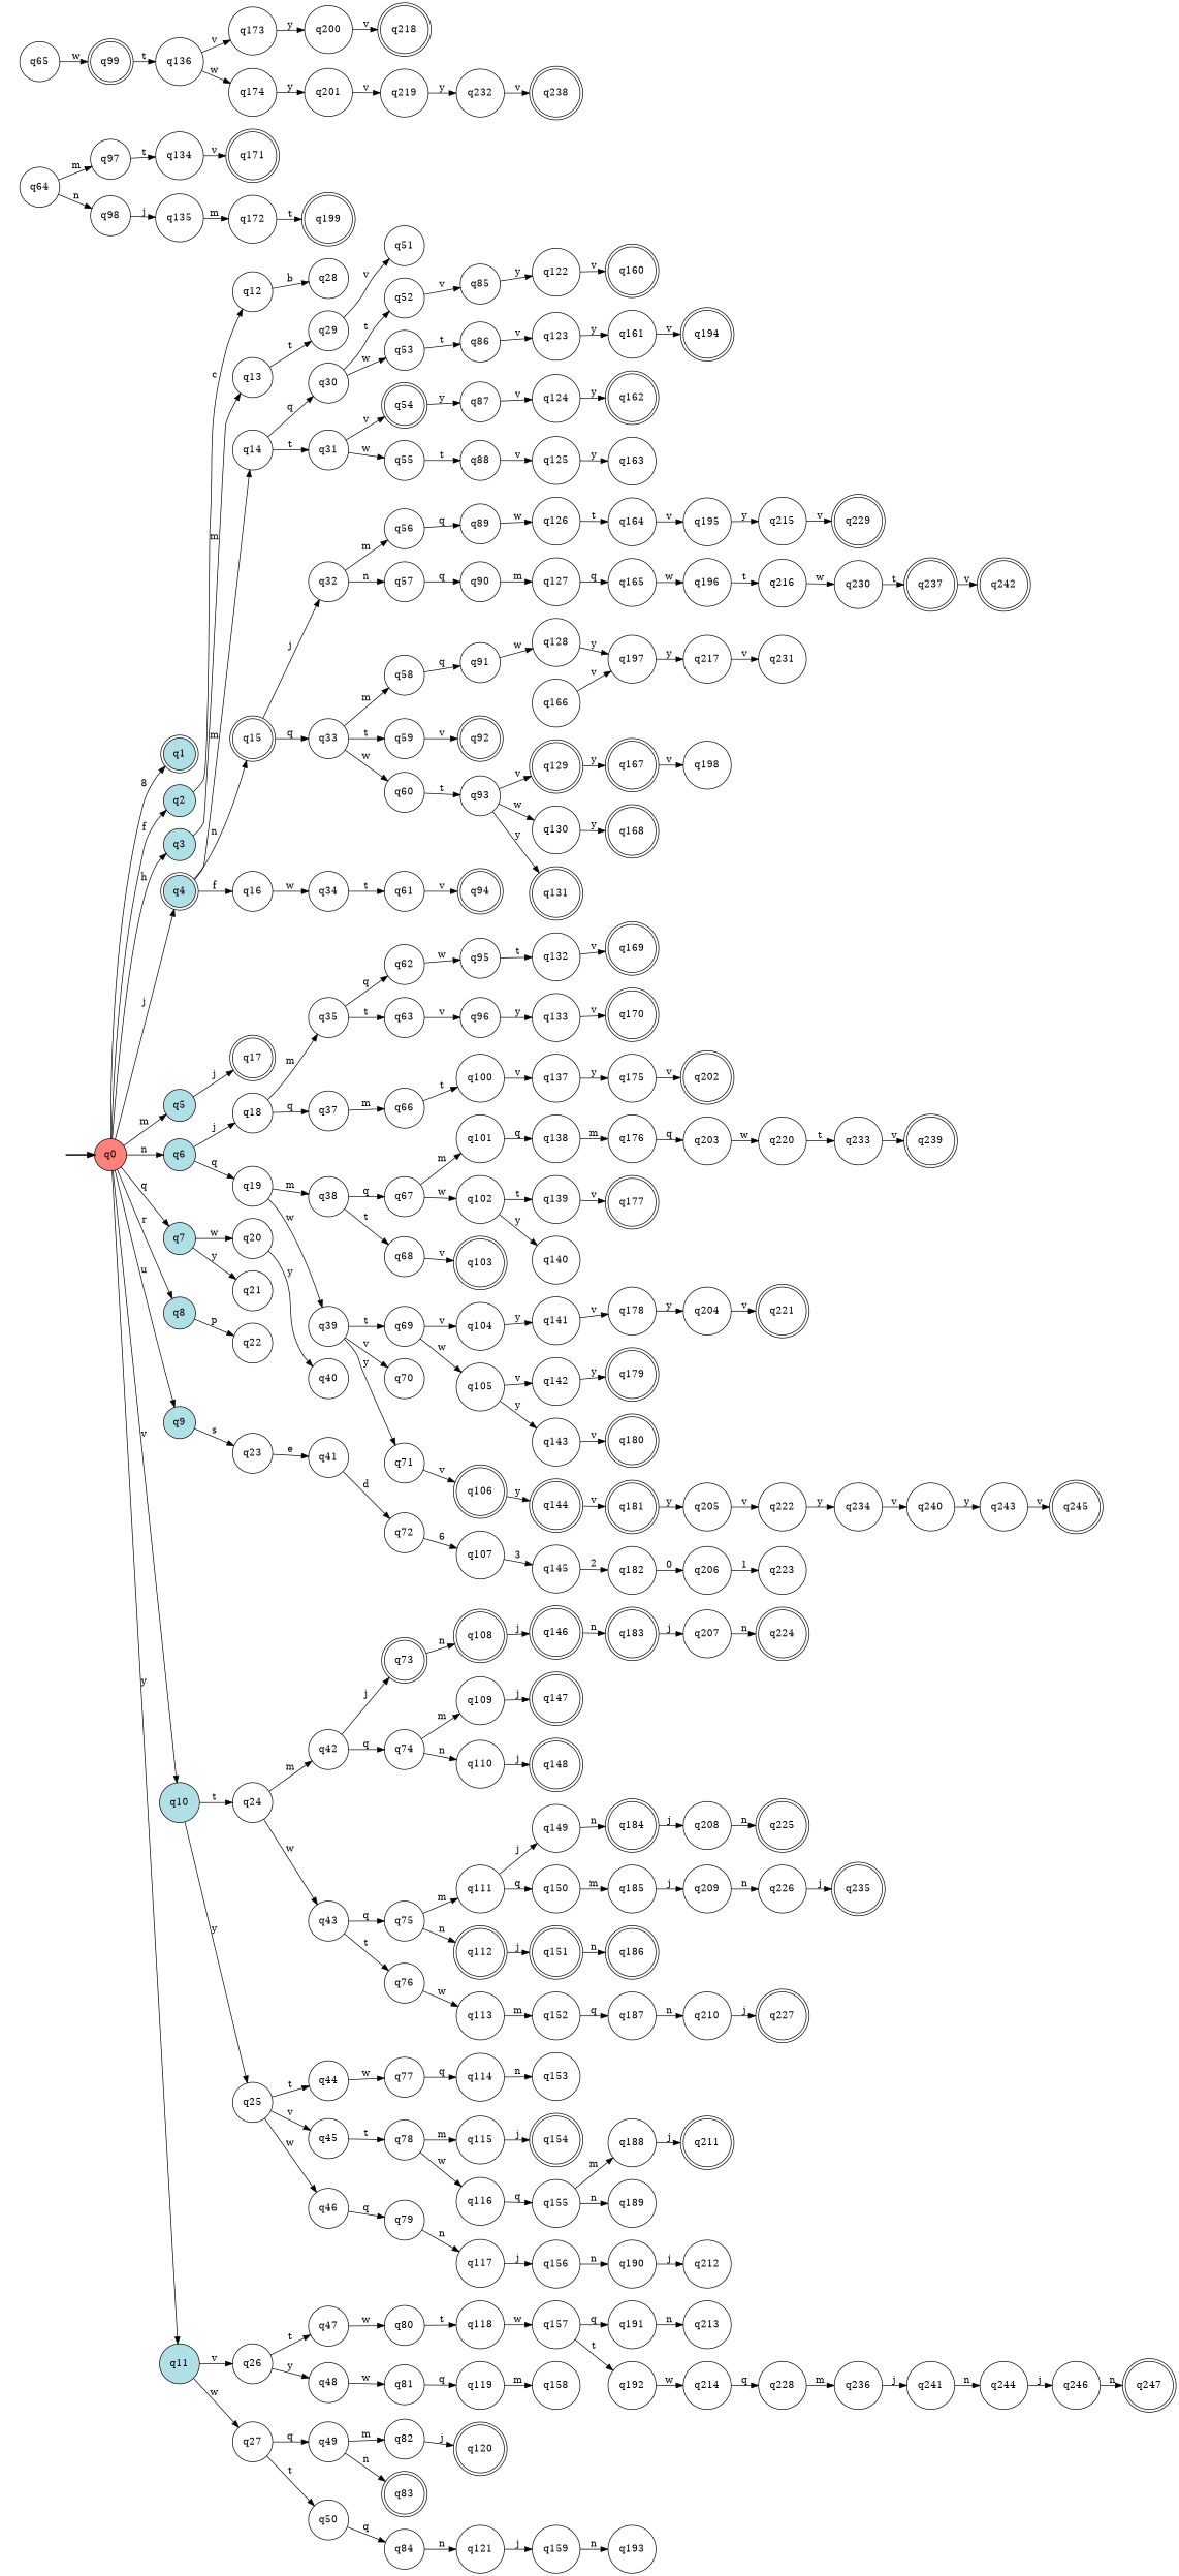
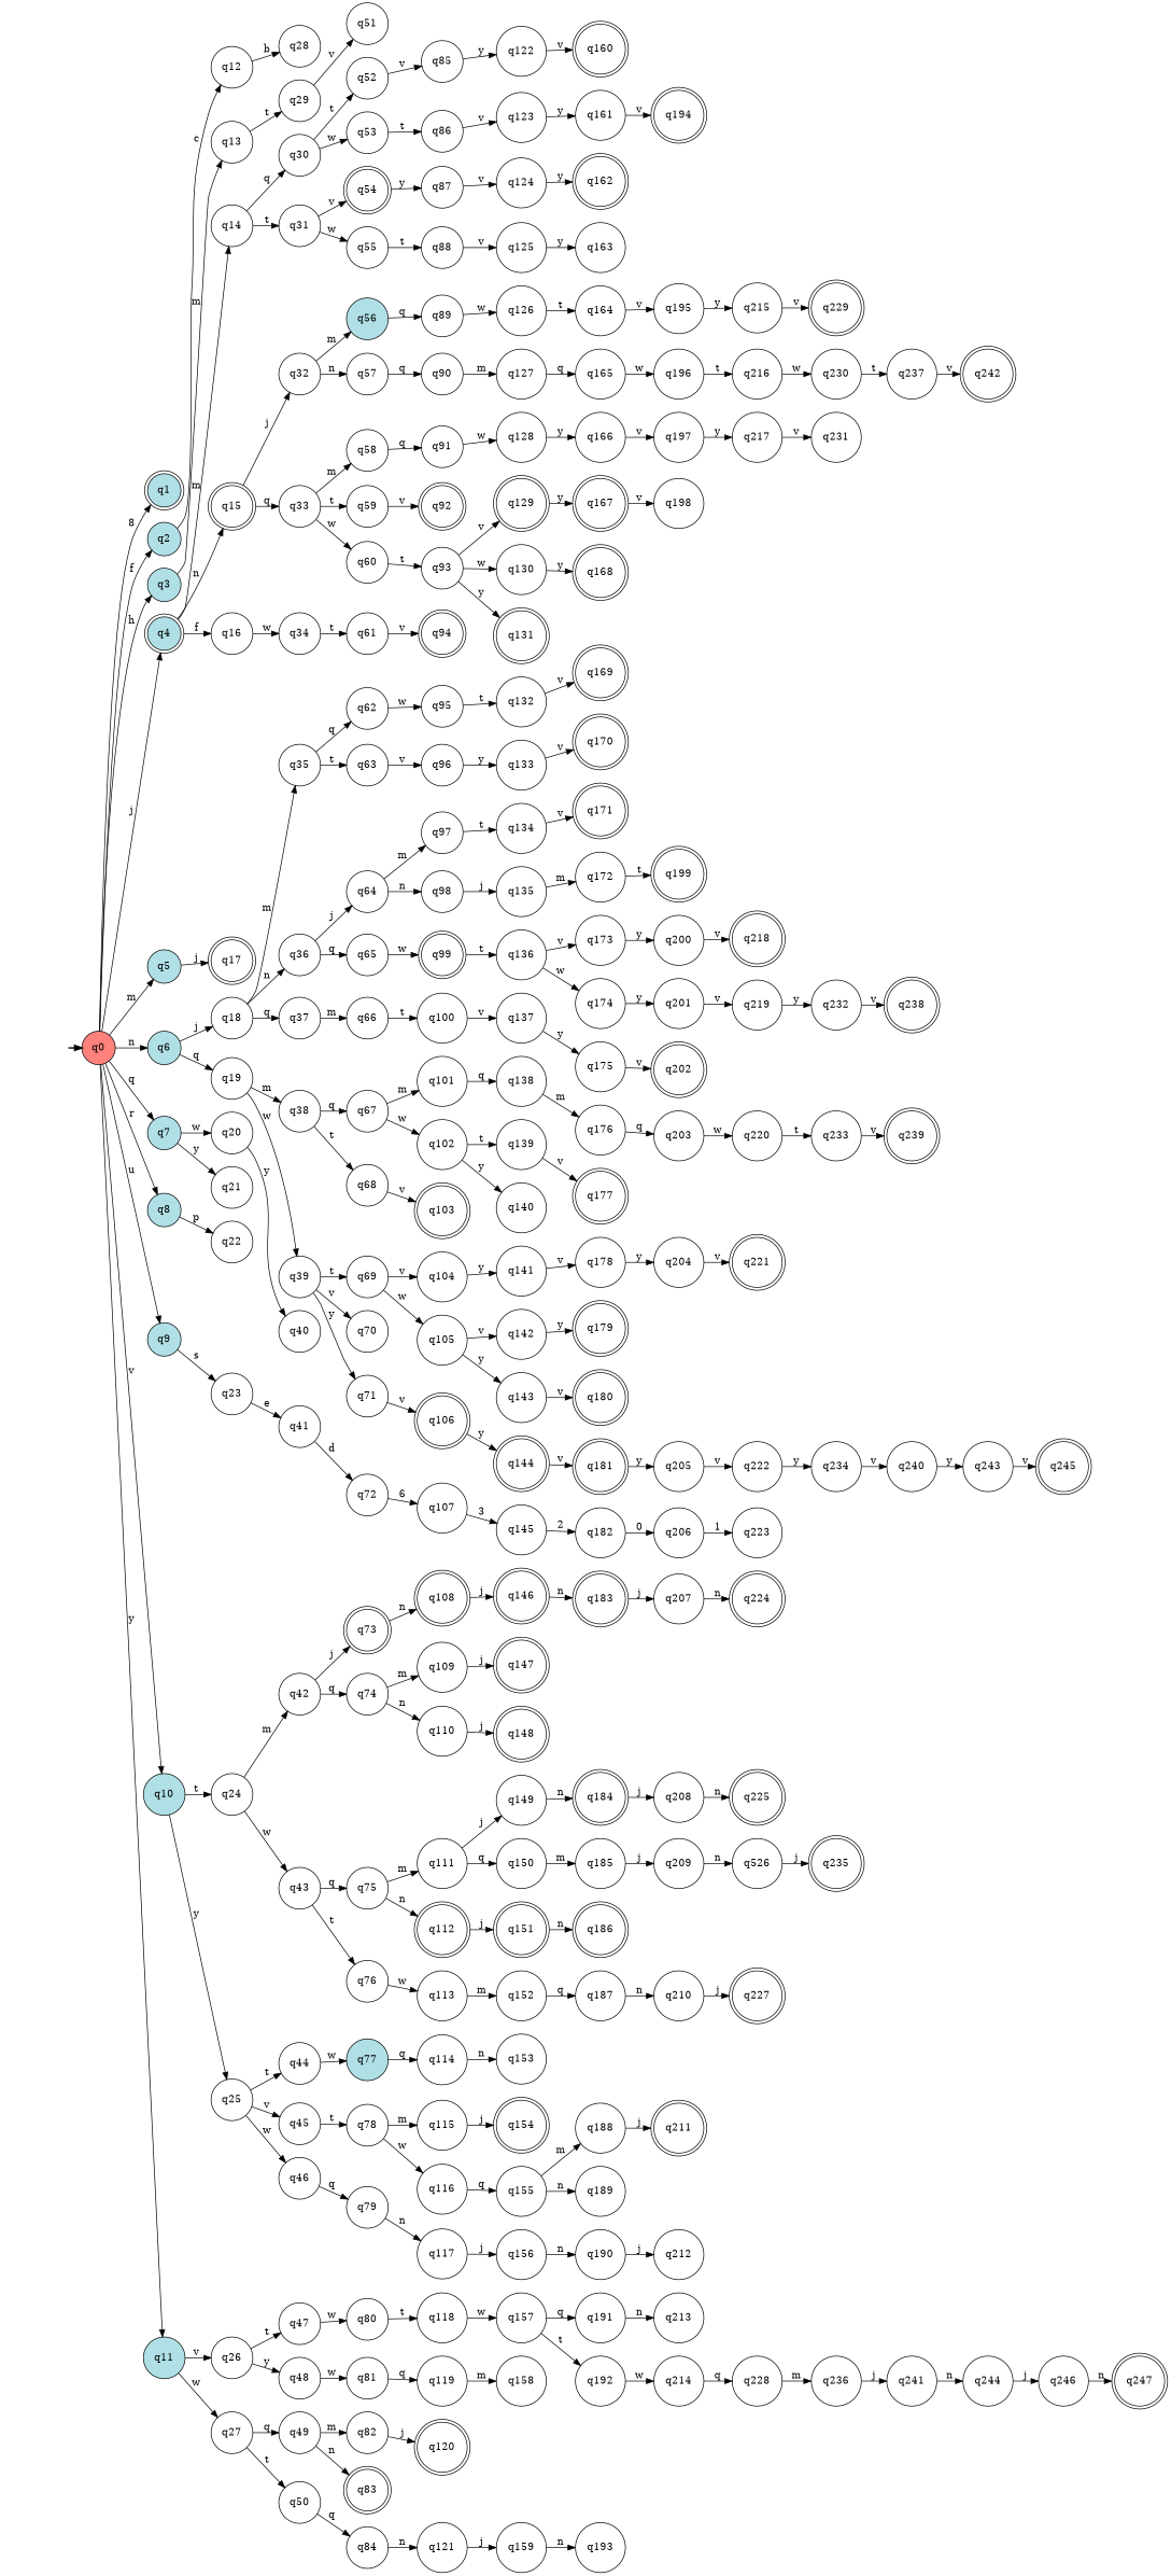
  digraph {
    rankdir=LR
    node [shape=circle style=filled color=black fillcolor=white]
    __start0 [height=0 shape=none style=invis width=0 color="" fillcolor=""]
    n2 [fillcolor="#ff817b" label=q0]
    n3 [fillcolor=powderblue label=q1 shape=doublecircle style="rounded,filled"]
    n4 [fillcolor=powderblue label=q2]
    n5 [fillcolor=powderblue label=q3]
    n6 [fillcolor=powderblue label=q4 shape=doublecircle style="rounded,filled"]
    n7 [fillcolor=powderblue label=q5]
    n8 [fillcolor=powderblue label=q6]
    n9 [fillcolor=powderblue label=q7]
    n10 [fillcolor=powderblue label=q8]
    n11 [fillcolor=powderblue label=q9]
    n12 [fillcolor=powderblue label=q10]
    n13 [fillcolor=powderblue label=q11]
    n14 [label=q12]
    n15 [label=q13]
    n16 [label=q14]
    n17 [label=q15 shape=doublecircle style="rounded,filled"]
    n18 [label=q16]
    n19 [label=q17 shape=doublecircle style="rounded,filled"]
    n20 [label=q18]
    n21 [label=q19]
    n22 [label=q20]
    n23 [label=q21]
    n24 [label=q22]
    n25 [label=q23]
    n26 [label=q24]
    n27 [label=q25]
    n28 [label=q26]
    n29 [label=q27]
    n30 [label=q28]
    n31 [label=q29]
    n32 [label=q30]
    n33 [label=q31]
    n34 [label=q32]
    n35 [label=q33]
    n36 [label=q34]
    n37 [label=q35]
+   n38 [label=q36]
    n39 [label=q37]
    n40 [label=q38]
    n41 [label=q39]
    n42 [label=q40]
    n43 [label=q41]
    n44 [label=q42]
    n45 [label=q43]
    n46 [label=q44]
    n47 [label=q45]
    n48 [label=q46]
    n49 [label=q47]
    n50 [label=q48]
    n51 [label=q49]
    n52 [label=q50]
    n53 [label=q51]
    n54 [label=q52]
    n55 [label=q53]
    n56 [label=q54 shape=doublecircle style="rounded,filled"]
    n57 [label=q55]
-   n58 [label=q56]
+   n58 [fillcolor=powderblue label=q56]
    n59 [label=q57]
    n60 [label=q58]
    n61 [label=q59]
    n62 [label=q60]
    n63 [label=q61]
    n64 [label=q62]
    n65 [label=q63]
    n66 [label=q64]
    n67 [label=q65]
    n68 [label=q66]
    n69 [label=q67]
    n70 [label=q68]
    n71 [label=q69]
    n72 [label=q70]
    n73 [label=q71]
    n74 [label=q72]
    n75 [label=q73 shape=doublecircle style="rounded,filled"]
    n76 [label=q74]
    n77 [label=q75]
    n78 [label=q76]
-   n79 [label=q77]
+   n79 [fillcolor=powderblue label=q77]
    n80 [label=q78]
    n81 [label=q79]
    n82 [label=q80]
    n83 [label=q81]
    n84 [label=q82]
    n85 [label=q83 shape=doublecircle style="rounded,filled"]
    n86 [label=q84]
    n87 [label=q85]
    n88 [label=q86]
    n89 [label=q87]
    n90 [label=q88]
    n91 [label=q89]
    n92 [label=q90]
    n93 [label=q91]
    n94 [label=q92 shape=doublecircle style="rounded,filled"]
    n95 [label=q93]
    n96 [label=q94 shape=doublecircle style="rounded,filled"]
    n97 [label=q95]
    n98 [label=q96]
    n99 [label=q97]
    n100 [label=q98]
    n101 [label=q99 shape=doublecircle style="rounded,filled"]
    n102 [label=q100]
    n103 [label=q101]
    n104 [label=q102]
    n105 [label=q103 shape=doublecircle style="rounded,filled"]
    n106 [label=q104]
    n107 [label=q105]
    n108 [label=q106 shape=doublecircle style="rounded,filled"]
    n109 [label=q107]
    n110 [label=q108 shape=doublecircle style="rounded,filled"]
    n111 [label=q109]
    n112 [label=q110]
    n113 [label=q111]
    n114 [label=q112 shape=doublecircle style="rounded,filled"]
    n115 [label=q113]
    n116 [label=q114]
    n117 [label=q115]
    n118 [label=q116]
    n119 [label=q117]
    n120 [label=q118]
    n121 [label=q119]
    n122 [label=q120 shape=doublecircle style="rounded,filled"]
    n123 [label=q121]
    n124 [label=q122]
    n125 [label=q123]
    n126 [label=q124]
    n127 [label=q125]
    n128 [label=q126]
    n129 [label=q127]
    n130 [label=q128]
    n131 [label=q129 shape=doublecircle style="rounded,filled"]
    n132 [label=q130]
    n133 [label=q131 shape=doublecircle style="rounded,filled"]
    n134 [label=q132]
    n135 [label=q133]
    n136 [label=q134]
    n137 [label=q135]
    n138 [label=q136]
    n139 [label=q137]
    n140 [label=q138]
    n141 [label=q139]
    n142 [label=q140]
    n143 [label=q141]
    n144 [label=q142]
    n145 [label=q143]
    n146 [label=q144 shape=doublecircle style="rounded,filled"]
    n147 [label=q145]
    n148 [label=q146 shape=doublecircle style="rounded,filled"]
    n149 [label=q147 shape=doublecircle style="rounded,filled"]
    n150 [label=q148 shape=doublecircle style="rounded,filled"]
    n151 [label=q149]
    n152 [label=q150]
    n153 [label=q151 shape=doublecircle style="rounded,filled"]
    n154 [label=q152]
    n155 [label=q153]
    n156 [label=q154 shape=doublecircle style="rounded,filled"]
    n157 [label=q155]
    n158 [label=q156]
    n159 [label=q157]
    n160 [label=q158]
    n161 [label=q159]
    n162 [label=q160 shape=doublecircle style="rounded,filled"]
    n163 [label=q161]
    n164 [label=q162 shape=doublecircle style="rounded,filled"]
    n165 [label=q163]
    n166 [label=q164]
    n167 [label=q165]
    n168 [label=q166]
    n169 [label=q167 shape=doublecircle style="rounded,filled"]
    n170 [label=q168 shape=doublecircle style="rounded,filled"]
    n171 [label=q169 shape=doublecircle style="rounded,filled"]
    n172 [label=q170 shape=doublecircle style="rounded,filled"]
    n173 [label=q171 shape=doublecircle style="rounded,filled"]
    n174 [label=q172]
    n175 [label=q173]
    n176 [label=q174]
    n177 [label=q175]
    n178 [label=q176]
    n179 [label=q177 shape=doublecircle style="rounded,filled"]
    n180 [label=q178]
    n181 [label=q179 shape=doublecircle style="rounded,filled"]
    n182 [label=q180 shape=doublecircle style="rounded,filled"]
    n183 [label=q181 shape=doublecircle style="rounded,filled"]
    n184 [label=q182]
    n185 [label=q183 shape=doublecircle style="rounded,filled"]
    n186 [label=q184 shape=doublecircle style="rounded,filled"]
    n187 [label=q185]
    n188 [label=q186 shape=doublecircle style="rounded,filled"]
    n189 [label=q187]
    n190 [label=q188]
    n191 [label=q189]
    n192 [label=q190]
    n193 [label=q191]
    n194 [label=q192]
    n195 [label=q193]
    n196 [label=q194 shape=doublecircle style="rounded,filled"]
    n197 [label=q195]
    n198 [label=q196]
    n199 [label=q197]
    n200 [label=q198]
    n201 [label=q199 shape=doublecircle style="rounded,filled"]
    n202 [label=q200]
    n203 [label=q201]
    n204 [label=q202 shape=doublecircle style="rounded,filled"]
    n205 [label=q203]
    n206 [label=q204]
    n207 [label=q205]
    n208 [label=q206]
    n209 [label=q207]
    n210 [label=q208]
    n211 [label=q209]
    n212 [label=q210]
    n213 [label=q211 shape=doublecircle style="rounded,filled"]
    n214 [label=q212]
    n215 [label=q213]
    n216 [label=q214]
    n217 [label=q215]
    n218 [label=q216]
    n219 [label=q217]
    n220 [label=q218 shape=doublecircle style="rounded,filled"]
    n221 [label=q219]
    n222 [label=q220]
    n223 [label=q221 shape=doublecircle style="rounded,filled"]
    n224 [label=q222]
    n225 [label=q223]
    n226 [label=q224 shape=doublecircle style="rounded,filled"]
    n227 [label=q225 shape=doublecircle style="rounded,filled"]
-   n228 [label=q226]
+   n228 [label=q526]
    n229 [label=q227 shape=doublecircle style="rounded,filled"]
    n230 [label=q228]
    n231 [label=q229 shape=doublecircle style="rounded,filled"]
    n232 [label=q230]
    n233 [label=q231]
    n234 [label=q232]
    n235 [label=q233]
    n236 [label=q234]
    n237 [label=q235 shape=doublecircle style="rounded,filled"]
    n238 [label=q236]
-   n239 [label=q237 shape=doublecircle]
+   n239 [label=q237]
    n240 [label=q238 shape=doublecircle style="rounded,filled"]
    n241 [label=q239 shape=doublecircle style="rounded,filled"]
    n242 [label=q240]
    n243 [label=q241]
    n244 [label=q242 shape=doublecircle style="rounded,filled"]
    n245 [label=q243]
    n246 [label=q244]
    n247 [label=q245 shape=doublecircle style="rounded,filled"]
    n248 [label=q246]
    n249 [label=q247 shape=doublecircle style="rounded,filled"]
    subgraph cluster_1 {
      nodesep=0.15
      ranksep=0.15
      style=invis
      __start0
      n2
    }
    __start0 -> n2 [penwidth=2]
    n2 -> n3 [label=8]
    n2 -> n4 [label=f]
    n2 -> n5 [label=h]
    n2 -> n6 [label=j]
    n2 -> n7 [label=m]
    n2 -> n8 [label=n]
    n2 -> n9 [label=q]
    n2 -> n10 [label=r]
    n2 -> n11 [label=u]
    n2 -> n12 [label=v]
    n2 -> n13 [label=y]
    n4 -> n14 [label=c]
    n5 -> n15 [label=m]
    n6 -> n16 [label=m]
    n6 -> n17 [label=n]
    n6 -> n18 [label=f]
    n7 -> n19 [label=j]
    n8 -> n20 [label=j]
    n8 -> n21 [label=q]
    n9 -> n22 [label=w]
    n9 -> n23 [label=y]
    n10 -> n24 [label=p]
    n11 -> n25 [label=s]
    n12 -> n26 [label=t]
    n12 -> n27 [label=y]
    n13 -> n28 [label=v]
    n13 -> n29 [label=w]
    n14 -> n30 [label=b]
    n15 -> n31 [label=t]
    n16 -> n32 [label=q]
    n16 -> n33 [label=t]
    n17 -> n34 [label=j]
    n17 -> n35 [label=q]
    n18 -> n36 [label=w]
    n20 -> n37 [label=m]
+   n20 -> n38 [label=n]
    n20 -> n39 [label=q]
    n21 -> n40 [label=m]
    n21 -> n41 [label=w]
    n22 -> n42 [label=y]
    n25 -> n43 [label=e]
    n26 -> n44 [label=m]
    n26 -> n45 [label=w]
    n27 -> n46 [label=t]
    n27 -> n47 [label=v]
    n27 -> n48 [label=w]
    n28 -> n49 [label=t]
    n28 -> n50 [label=y]
    n29 -> n51 [label=q]
    n29 -> n52 [label=t]
    n31 -> n53 [label=v]
    n32 -> n54 [label=t]
    n32 -> n55 [label=w]
    n33 -> n56 [label=v]
    n33 -> n57 [label=w]
    n34 -> n58 [label=m]
    n34 -> n59 [label=n]
    n35 -> n60 [label=m]
    n35 -> n61 [label=t]
    n35 -> n62 [label=w]
    n36 -> n63 [label=t]
    n37 -> n64 [label=q]
    n37 -> n65 [label=t]
+   n38 -> n66 [label=j]
+   n38 -> n67 [label=q]
    n39 -> n68 [label=m]
    n40 -> n69 [label=q]
    n40 -> n70 [label=t]
    n41 -> n71 [label=t]
    n41 -> n72 [label=v]
    n41 -> n73 [label=y]
    n43 -> n74 [label=d]
    n44 -> n75 [label=j]
    n44 -> n76 [label=q]
    n45 -> n77 [label=q]
    n45 -> n78 [label=t]
    n46 -> n79 [label=w]
    n47 -> n80 [label=t]
    n48 -> n81 [label=q]
    n49 -> n82 [label=w]
    n50 -> n83 [label=w]
    n51 -> n84 [label=m]
    n51 -> n85 [label=n]
    n52 -> n86 [label=q]
    n54 -> n87 [label=v]
    n55 -> n88 [label=t]
    n56 -> n89 [label=y]
    n57 -> n90 [label=t]
    n58 -> n91 [label=q]
    n59 -> n92 [label=q]
    n60 -> n93 [label=q]
    n61 -> n94 [label=v]
    n62 -> n95 [label=t]
    n63 -> n96 [label=v]
    n64 -> n97 [label=w]
    n65 -> n98 [label=v]
    n66 -> n99 [label=m]
    n66 -> n100 [label=n]
    n67 -> n101 [label=w]
    n68 -> n102 [label=t]
    n69 -> n103 [label=m]
    n69 -> n104 [label=w]
    n70 -> n105 [label=v]
    n71 -> n106 [label=v]
    n71 -> n107 [label=w]
    n73 -> n108 [label=v]
    n74 -> n109 [label=6]
    n75 -> n110 [label=n]
    n76 -> n111 [label=m]
    n76 -> n112 [label=n]
    n77 -> n113 [label=m]
    n77 -> n114 [label=n]
    n78 -> n115 [label=w]
    n79 -> n116 [label=q]
    n80 -> n117 [label=m]
    n80 -> n118 [label=w]
    n81 -> n119 [label=n]
    n82 -> n120 [label=t]
    n83 -> n121 [label=q]
    n84 -> n122 [label=j]
    n86 -> n123 [label=n]
    n87 -> n124 [label=y]
    n88 -> n125 [label=v]
    n89 -> n126 [label=v]
    n90 -> n127 [label=v]
    n91 -> n128 [label=w]
    n92 -> n129 [label=m]
    n93 -> n130 [label=w]
    n95 -> n131 [label=v]
    n95 -> n132 [label=w]
    n95 -> n133 [label=y]
    n97 -> n134 [label=t]
    n98 -> n135 [label=y]
    n99 -> n136 [label=t]
    n100 -> n137 [label=j]
    n101 -> n138 [label=t]
    n102 -> n139 [label=v]
    n103 -> n140 [label=q]
    n104 -> n141 [label=t]
    n104 -> n142 [label=y]
    n106 -> n143 [label=y]
    n107 -> n144 [label=v]
    n107 -> n145 [label=y]
    n108 -> n146 [label=y]
    n109 -> n147 [label=3]
    n110 -> n148 [label=j]
    n111 -> n149 [label=j]
    n112 -> n150 [label=j]
    n113 -> n151 [label=j]
    n113 -> n152 [label=q]
    n114 -> n153 [label=j]
    n115 -> n154 [label=m]
    n116 -> n155 [label=n]
    n117 -> n156 [label=j]
    n118 -> n157 [label=q]
    n119 -> n158 [label=j]
    n120 -> n159 [label=w]
    n121 -> n160 [label=m]
    n123 -> n161 [label=j]
    n124 -> n162 [label=v]
    n125 -> n163 [label=y]
    n126 -> n164 [label=y]
    n127 -> n165 [label=y]
    n128 -> n166 [label=t]
    n129 -> n167 [label=q]
-   n130 -> n199 [label=y]
+   n130 -> n168 [label=y]
    n131 -> n169 [label=y]
    n132 -> n170 [label=y]
    n134 -> n171 [label=v]
    n135 -> n172 [label=v]
    n136 -> n173 [label=v]
    n137 -> n174 [label=m]
    n138 -> n175 [label=v]
    n138 -> n176 [label=w]
    n139 -> n177 [label=y]
    n140 -> n178 [label=m]
    n141 -> n179 [label=v]
    n143 -> n180 [label=v]
    n144 -> n181 [label=y]
    n145 -> n182 [label=v]
    n146 -> n183 [label=v]
    n147 -> n184 [label=2]
    n148 -> n185 [label=n]
    n151 -> n186 [label=n]
    n152 -> n187 [label=m]
    n153 -> n188 [label=n]
    n154 -> n189 [label=q]
    n157 -> n190 [label=m]
    n157 -> n191 [label=n]
    n158 -> n192 [label=n]
    n159 -> n193 [label=q]
    n159 -> n194 [label=t]
    n161 -> n195 [label=n]
    n163 -> n196 [label=v]
    n166 -> n197 [label=v]
    n167 -> n198 [label=w]
    n168 -> n199 [label=v]
    n169 -> n200 [label=v]
    n174 -> n201 [label=t]
    n175 -> n202 [label=y]
    n176 -> n203 [label=y]
    n177 -> n204 [label=v]
    n178 -> n205 [label=q]
    n180 -> n206 [label=y]
    n183 -> n207 [label=y]
    n184 -> n208 [label=0]
    n185 -> n209 [label=j]
    n186 -> n210 [label=j]
    n187 -> n211 [label=j]
    n189 -> n212 [label=n]
    n190 -> n213 [label=j]
    n192 -> n214 [label=j]
    n193 -> n215 [label=n]
    n194 -> n216 [label=w]
    n197 -> n217 [label=y]
    n198 -> n218 [label=t]
    n199 -> n219 [label=y]
    n202 -> n220 [label=v]
    n203 -> n221 [label=v]
    n205 -> n222 [label=w]
    n206 -> n223 [label=v]
    n207 -> n224 [label=v]
    n208 -> n225 [label=1]
    n209 -> n226 [label=n]
    n210 -> n227 [label=n]
    n211 -> n228 [label=n]
    n212 -> n229 [label=j]
    n216 -> n230 [label=q]
    n217 -> n231 [label=v]
    n218 -> n232 [label=w]
    n219 -> n233 [label=v]
    n221 -> n234 [label=y]
    n222 -> n235 [label=t]
    n224 -> n236 [label=y]
    n228 -> n237 [label=j]
    n230 -> n238 [label=m]
    n232 -> n239 [label=t]
    n234 -> n240 [label=v]
    n235 -> n241 [label=v]
    n236 -> n242 [label=v]
    n238 -> n243 [label=j]
    n239 -> n244 [label=v]
    n242 -> n245 [label=y]
    n243 -> n246 [label=n]
    n245 -> n247 [label=v]
    n246 -> n248 [label=j]
    n248 -> n249 [label=n]
  }
